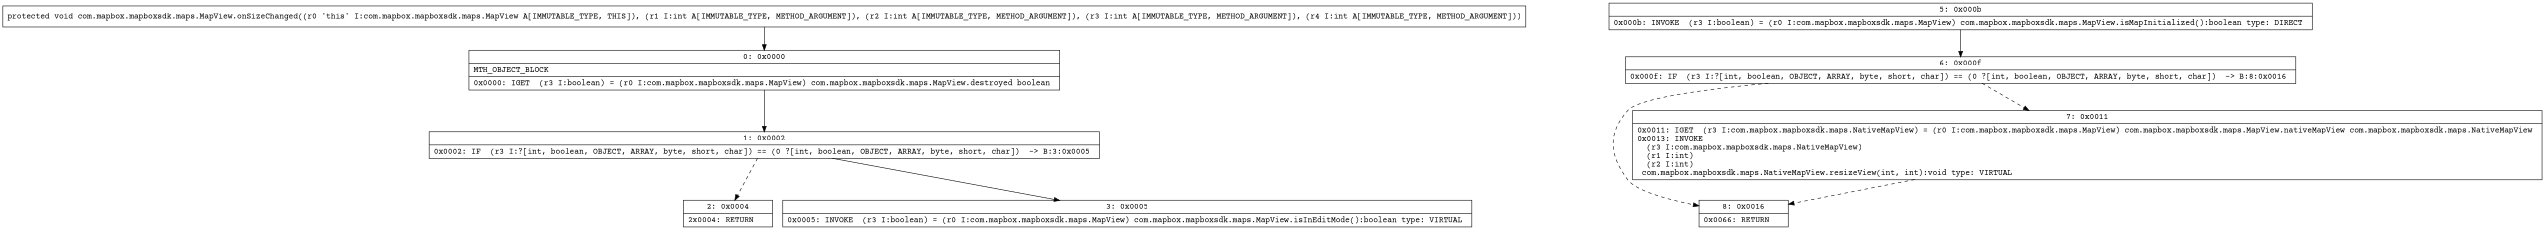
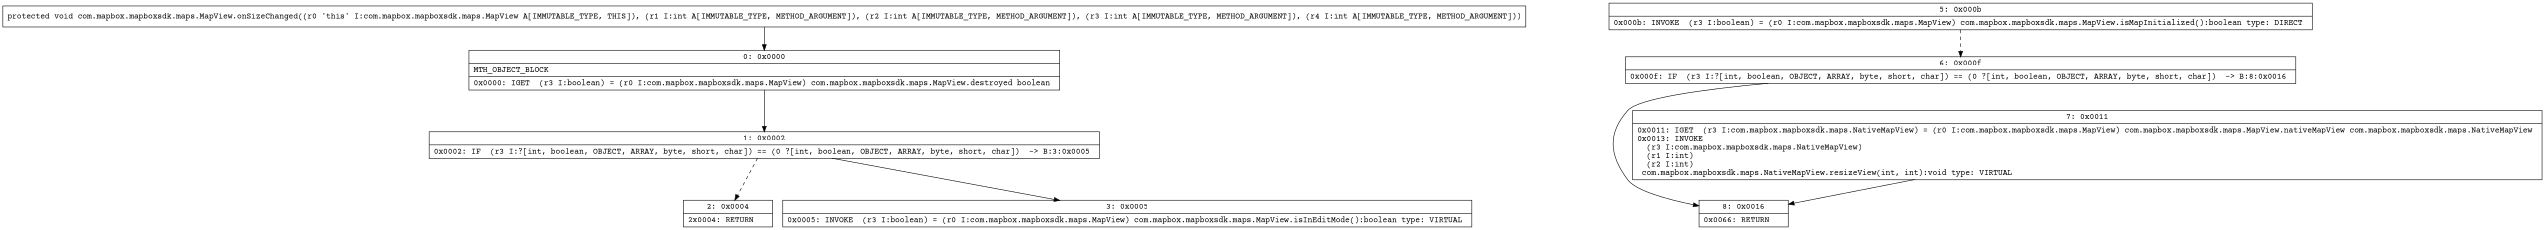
  digraph {
    fontname="Courier Prime"
    node [fontname="Courier Prime" shape=record]
    edge [fontname="Courier Prime"]
    n1 [label="{0\:\ 0x0000|MTH_OBJECT_BLOCK\l|0x0000: IGET  (r3 I:boolean) = (r0 I:com.mapbox.mapboxsdk.maps.MapView) com.mapbox.mapboxsdk.maps.MapView.destroyed boolean \l}"]
    n2 [label="{1\:\ 0x0002|0x0002: IF  (r3 I:?[int, boolean, OBJECT, ARRAY, byte, short, char]) == (0 ?[int, boolean, OBJECT, ARRAY, byte, short, char])  \-\> B:3:0x0005 \l}"]
    n3 [label="{2\:\ 0x0004|2x0004: RETURN   \l}"]
    n4 [label="{3\:\ 0x0005|0x0005: INVOKE  (r3 I:boolean) = (r0 I:com.mapbox.mapboxsdk.maps.MapView) com.mapbox.mapboxsdk.maps.MapView.isInEditMode():boolean type: VIRTUAL \l}"]
    n5 [label="{5\:\ 0x000b|0x000b: INVOKE  (r3 I:boolean) = (r0 I:com.mapbox.mapboxsdk.maps.MapView) com.mapbox.mapboxsdk.maps.MapView.isMapInitialized():boolean type: DIRECT \l}"]
    n6 [label="{6\:\ 0x000f|0x000f: IF  (r3 I:?[int, boolean, OBJECT, ARRAY, byte, short, char]) == (0 ?[int, boolean, OBJECT, ARRAY, byte, short, char])  \-\> B:8:0x0016 \l}"]
    n7 [label="{8\:\ 0x0016|0x0066: RETURN   \l}"]
    n8 [label="{7\:\ 0x0011|0x0011: IGET  (r3 I:com.mapbox.mapboxsdk.maps.NativeMapView) = (r0 I:com.mapbox.mapboxsdk.maps.MapView) com.mapbox.mapboxsdk.maps.MapView.nativeMapView com.mapbox.mapboxsdk.maps.NativeMapView \l0x0013: INVOKE  \l  (r3 I:com.mapbox.mapboxsdk.maps.NativeMapView)\l  (r1 I:int)\l  (r2 I:int)\l com.mapbox.mapboxsdk.maps.NativeMapView.resizeView(int, int):void type: VIRTUAL \l}"]
    n9 [label="{protected void com.mapbox.mapboxsdk.maps.MapView.onSizeChanged((r0 'this' I:com.mapbox.mapboxsdk.maps.MapView A[IMMUTABLE_TYPE, THIS]), (r1 I:int A[IMMUTABLE_TYPE, METHOD_ARGUMENT]), (r2 I:int A[IMMUTABLE_TYPE, METHOD_ARGUMENT]), (r3 I:int A[IMMUTABLE_TYPE, METHOD_ARGUMENT]), (r4 I:int A[IMMUTABLE_TYPE, METHOD_ARGUMENT])) }"]
    n1 -> n2
    n2 -> n3 [style=dashed]
    n2 -> n4
-   n5 -> n6
-   n6 -> n7 [style=dashed]
-   n6 -> n8 [style=dashed]
-   n8 -> n7 [style=dashed]
+   n5 -> n6 [style=dashed]
+   n6 -> n7
+   n8 -> n7
    n9 -> n1
  }
